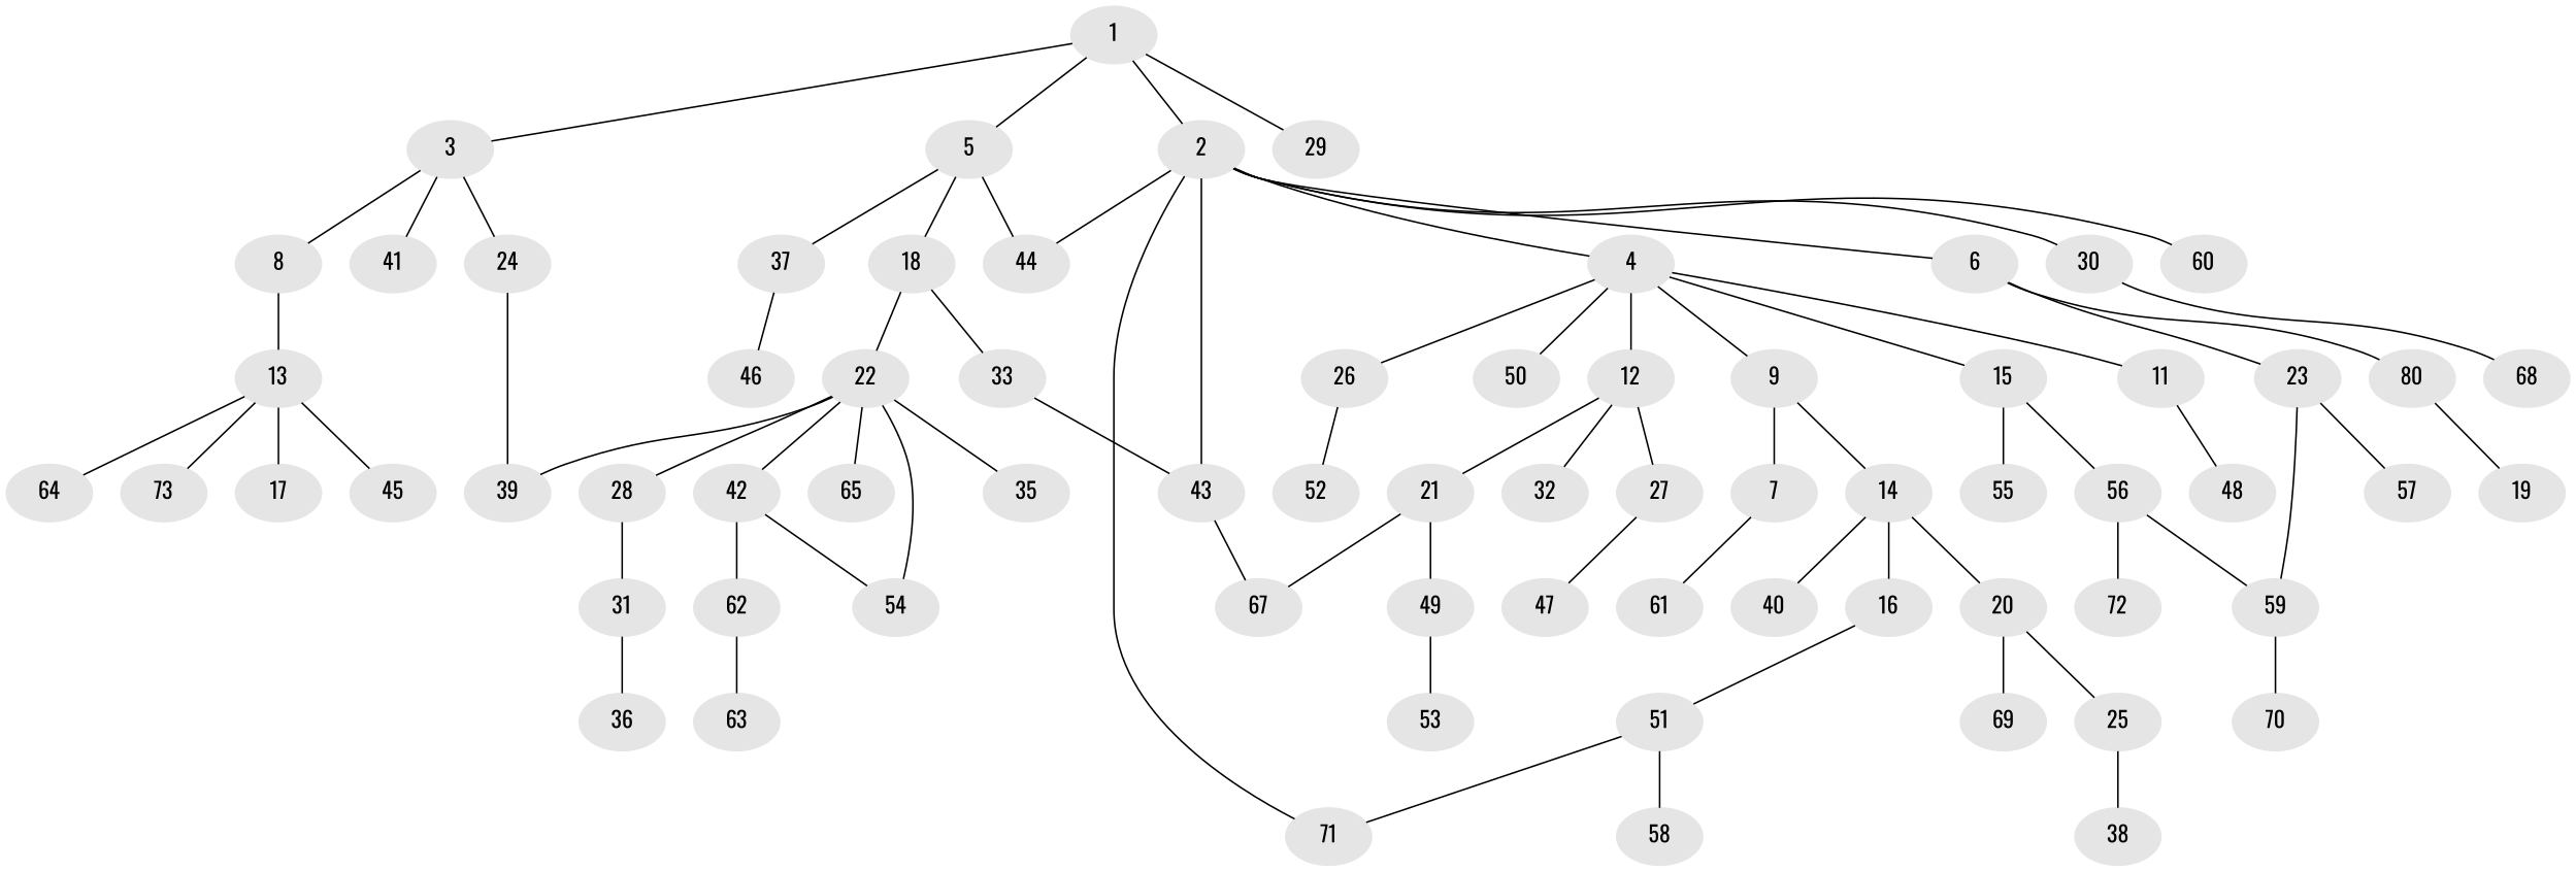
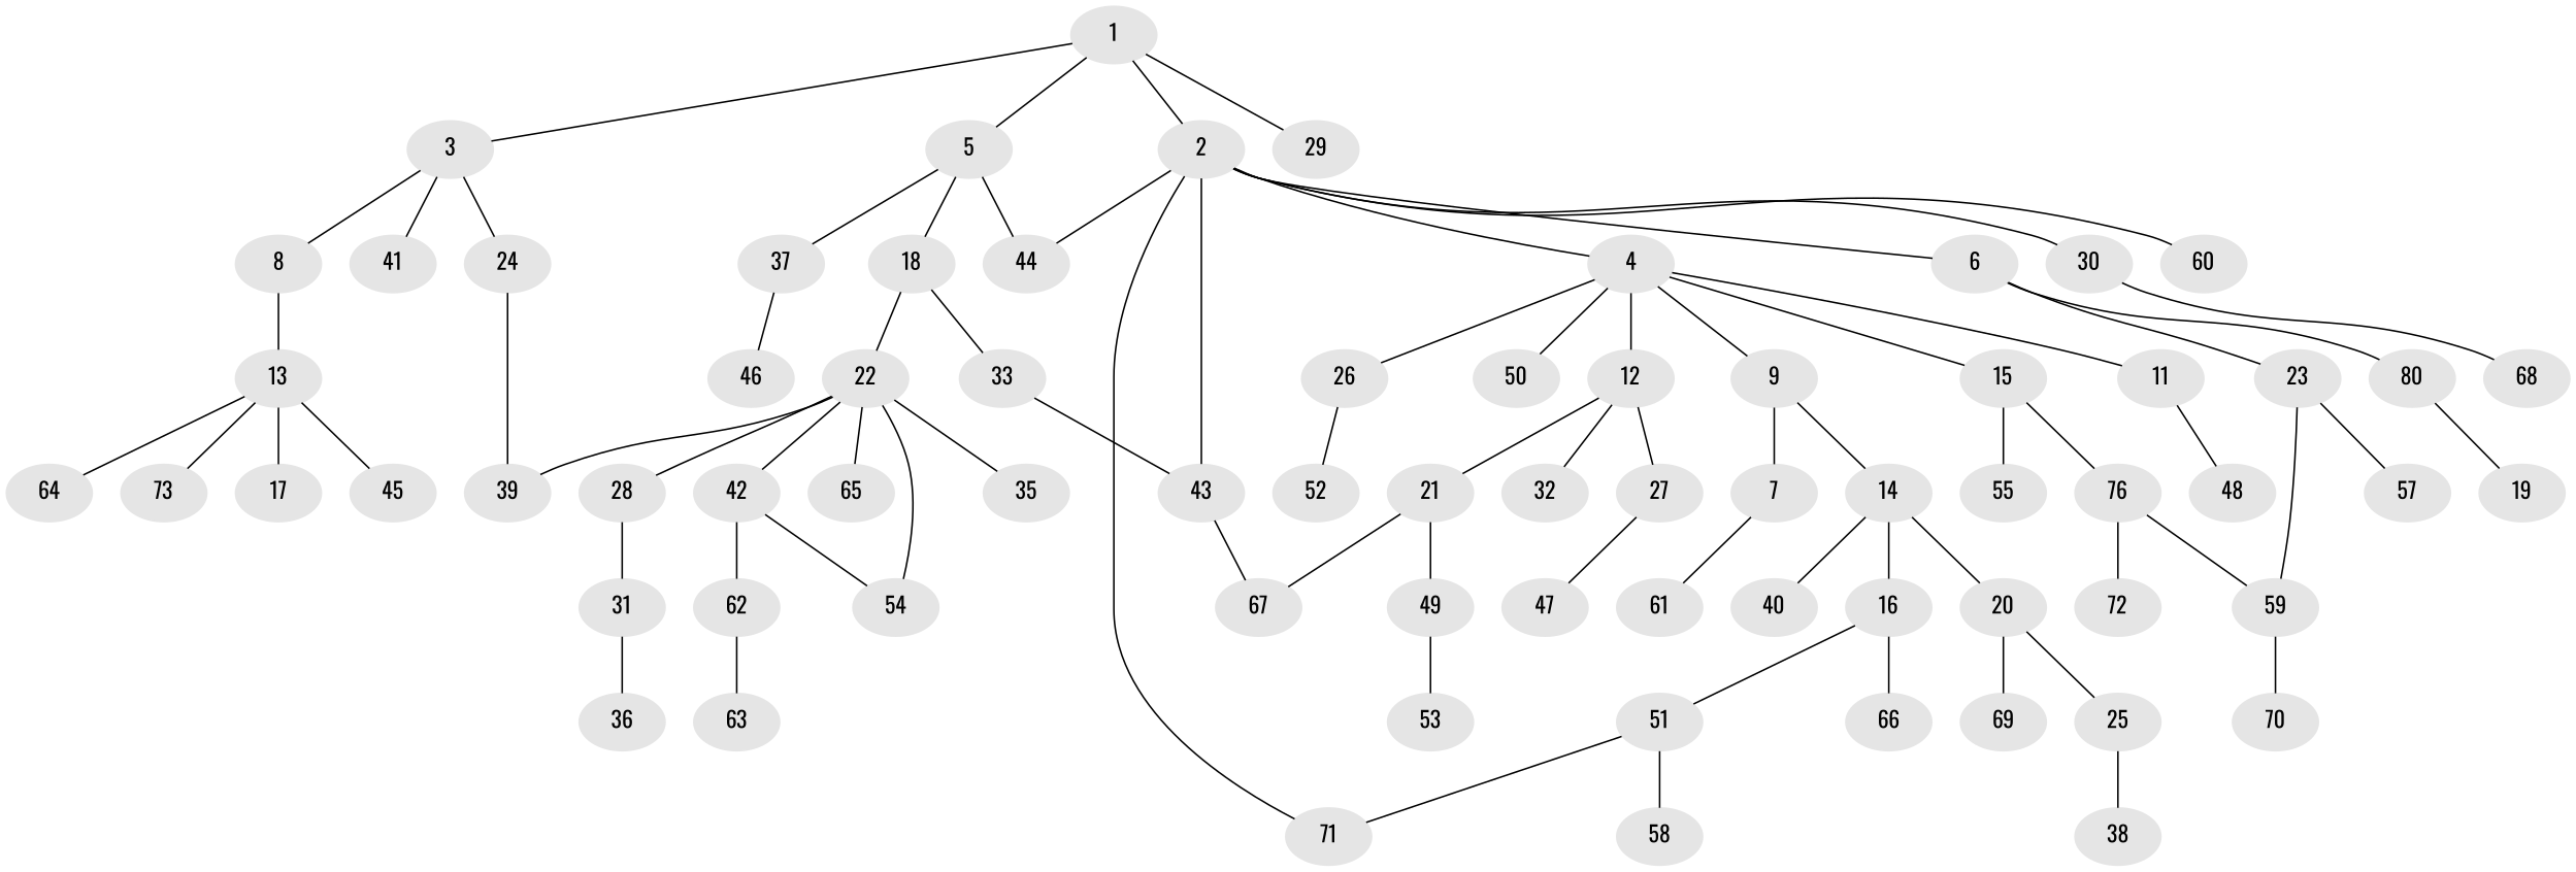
  graph {
    fontname=Oswald
    node [color=gray90 fontname=Oswald style=filled]
    edge [fontname=Oswald]
    1
    2
    3
    5
    29
    4
    6
    30
    43
    44
    60
    71
    8
    24
    41
    18
    37
    9
    11
    12
    15
    26
    50
    n24 [label=80]
    23
    68
    67
    13
    39
    7
    61
    14
    48
    21
    27
    32
    55
-   56
+   56 [label=76]
    52
    22
    33
    46
    19
    57
    59
    17
    45
    64
    73
    16
    20
    40
    49
    47
    51
+   66
    25
    69
    72
    58
    28
    35
    42
    54
    65
    38
    53
    31
    62
    70
    36
    63
    1 -- 2
    1 -- 3
    1 -- 5
    1 -- 29
    2 -- 4
    2 -- 6
    2 -- 30
    2 -- 43
    2 -- 44
    2 -- 60
    2 -- 71
    3 -- 8
    3 -- 24
    3 -- 41
    5 -- 44
    5 -- 18
    5 -- 37
    4 -- 9
    4 -- 11
    4 -- 12
    4 -- 15
    4 -- 26
    4 -- 50
    6 -- n24
    6 -- 23
    30 -- 68
    43 -- 67
    8 -- 13
    24 -- 39
    18 -- 22
    18 -- 33
    37 -- 46
    9 -- 7
    9 -- 14
    11 -- 48
    12 -- 21
    12 -- 27
    12 -- 32
    15 -- 55
    15 -- 56
    26 -- 52
    n24 -- 19
    23 -- 57
    23 -- 59
    13 -- 17
    13 -- 45
    13 -- 64
    13 -- 73
    7 -- 61
    14 -- 16
    14 -- 20
    14 -- 40
    21 -- 67
    21 -- 49
    27 -- 47
    56 -- 59
    56 -- 72
    22 -- 39
    22 -- 28
    22 -- 35
    22 -- 42
    22 -- 54
    22 -- 65
    33 -- 43
    59 -- 70
    16 -- 51
+   16 -- 66
    20 -- 25
    20 -- 69
    49 -- 53
    51 -- 71
    51 -- 58
    25 -- 38
    28 -- 31
    42 -- 54
    42 -- 62
    31 -- 36
    62 -- 63
  }
